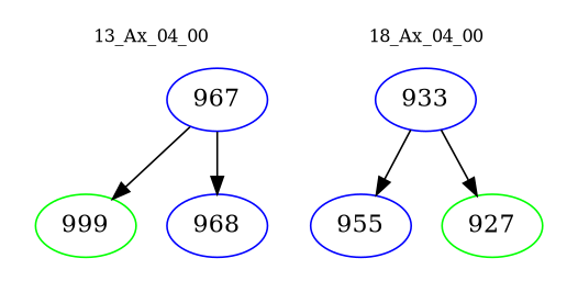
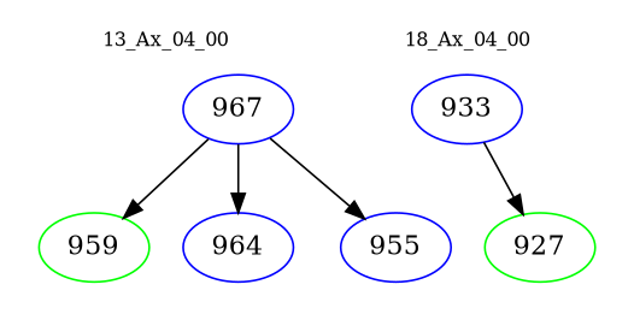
  digraph {
    node [color=blue]
    edge [color=black]
    n1 [label=967]
-   n2 [color=green label=999]
-   n3 [label=968]
+   n2 [color=green label=959]
+   n3 [label=964]
    n4 [label=933]
    n5 [color=green label=927]
    n6 [label=955]
    subgraph cluster_1 {
      color=white
      fontsize=10
      label="13_Ax_04_00"
      n1
      n2
      n3
    }
    subgraph cluster_2 {
      color=white
      fontsize=10
      label="18_Ax_04_00"
      n4
      n5
      n6
    }
    n1 -> n2
    n1 -> n3
    n4 -> n5
-   n4 -> n6
+   n1 -> n6
  }
